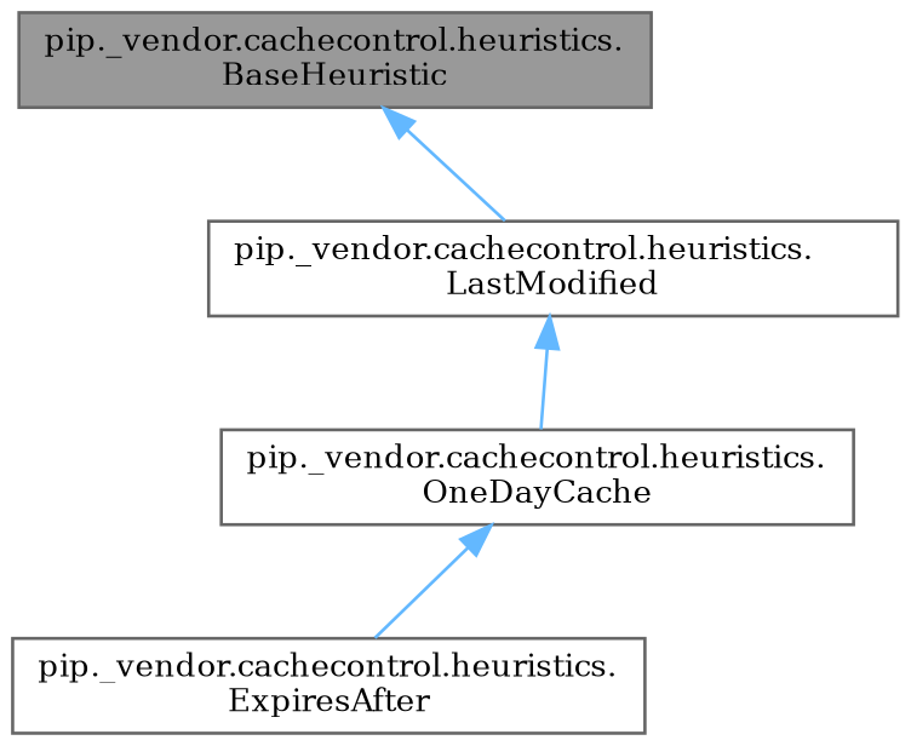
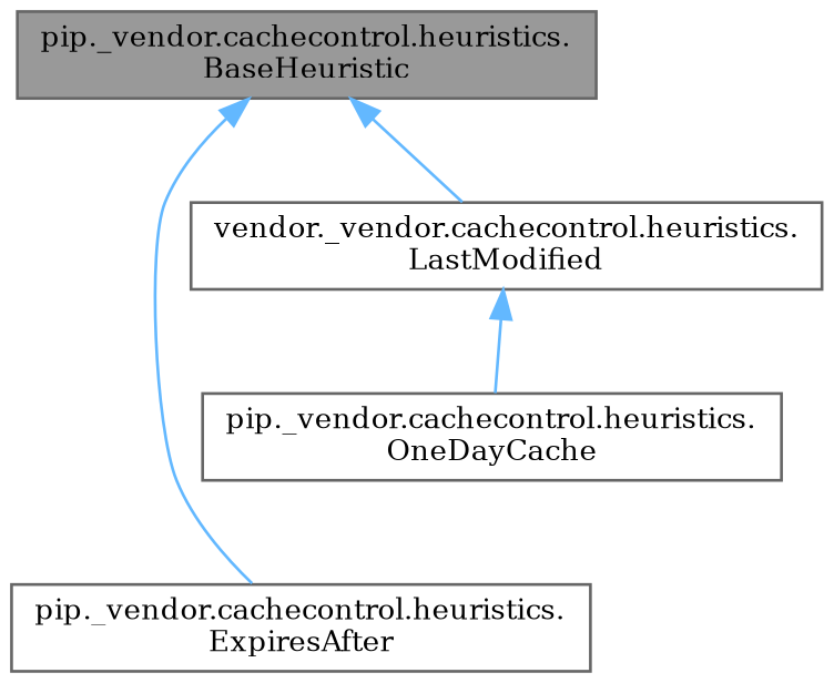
  digraph {
    fontname="DejaVu Serif"
    rankdir=TB
    node [color=gray40 fillcolor=white fontname="DejaVu Serif" fontsize=10 shape=box style=filled]
    edge [color=steelblue1 dir=back fontname="DejaVu Serif" fontsize=10 labelfontname=Helvetica labelfontsize=10 style=solid]
    n1 [fillcolor=grey60 fontcolor=black height=0.2 label="pip._vendor.cachecontrol.heuristics.\lBaseHeuristic" width=0.4]
    n2 [height=0.2 label="pip._vendor.cachecontrol.heuristics.\lExpiresAfter" width=0.4]
-   n3 [height=0.2 label="pip._vendor.cachecontrol.heuristics.\lLastModified" width=0.4]
+   n3 [height=0.2 label="vendor._vendor.cachecontrol.heuristics.\lLastModified" width=0.4]
    n4 [height=0.2 label="pip._vendor.cachecontrol.heuristics.\lOneDayCache" width=0.4]
-   n4 -> n2
+   n1 -> n2
    n1 -> n3
    n3 -> n4
  }
